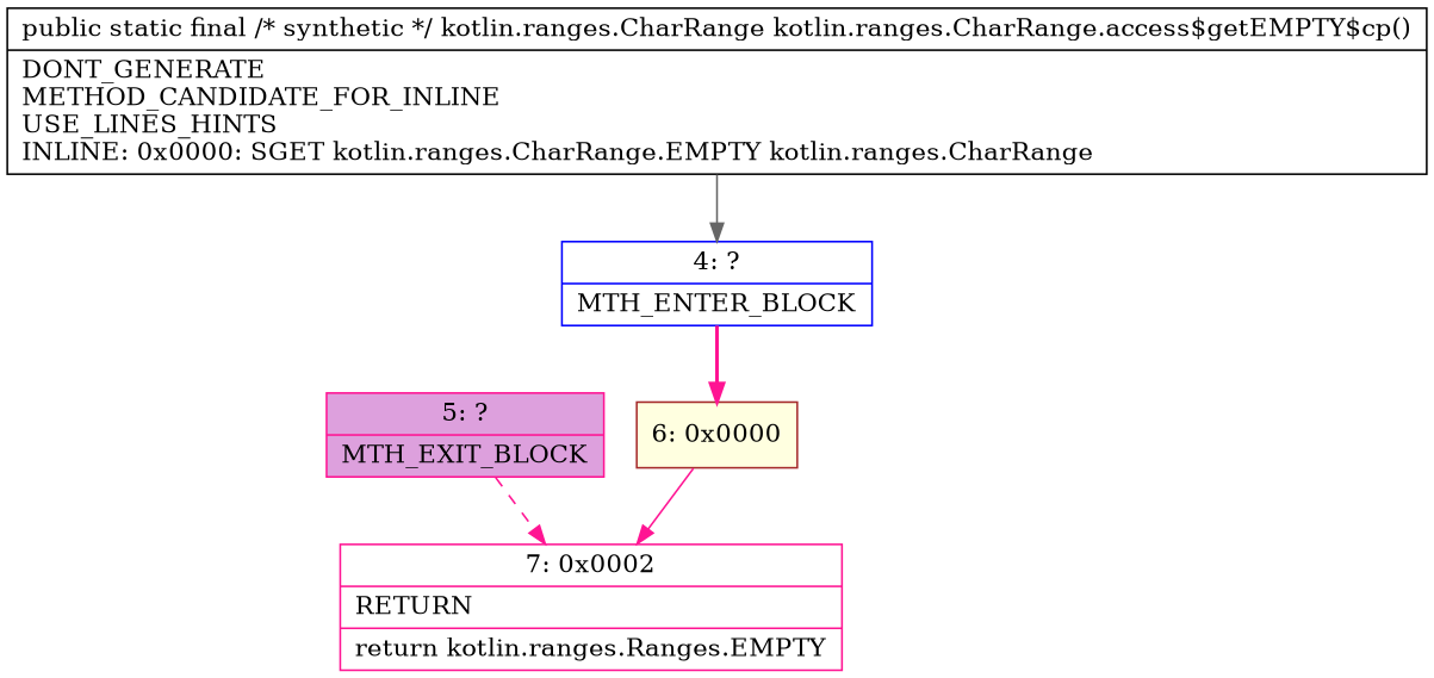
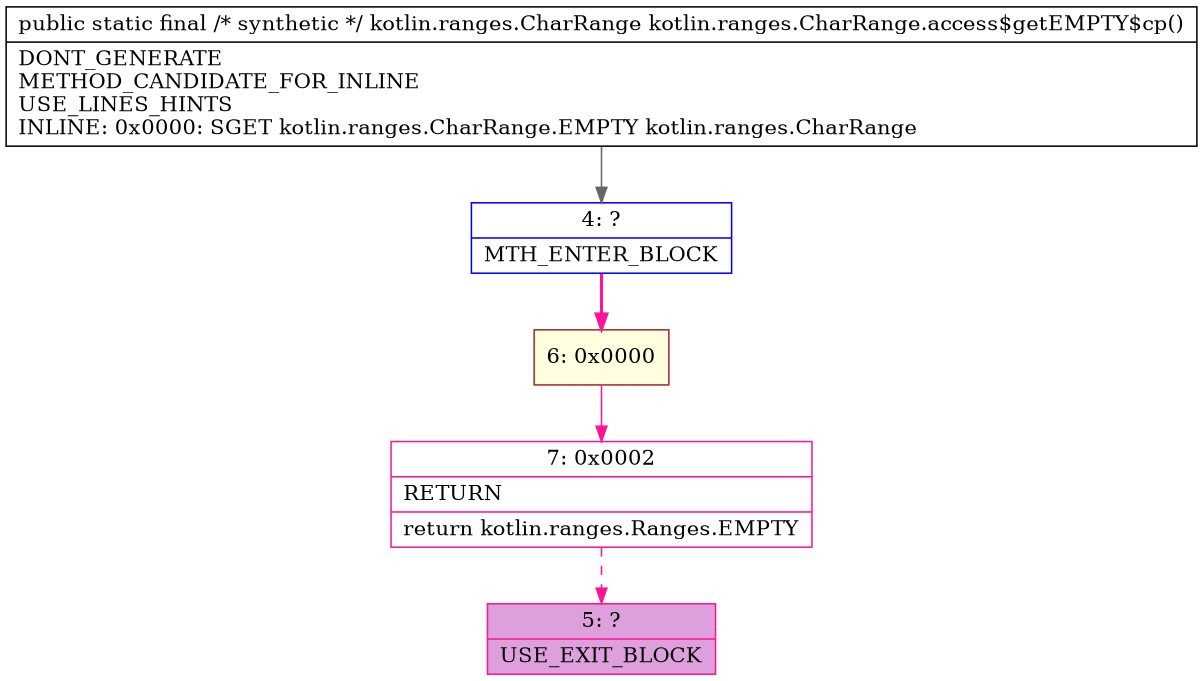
  digraph {
    node [color=deeppink fillcolor=white shape=record style=filled]
    edge [color=deeppink style=solid]
    n1 [color=blue label="{4\:\ ?|MTH_ENTER_BLOCK\l}"]
    n2 [color=brown fillcolor=lightyellow label="{6\:\ 0x0000}"]
    n3 [label="{7\:\ 0x0002|RETURN\l|return kotlin.ranges.Ranges.EMPTY\l}"]
-   n4 [fillcolor=plum label="{5\:\ ?|MTH_EXIT_BLOCK\l}"]
+   n4 [fillcolor=plum label="{5\:\ ?|USE_EXIT_BLOCK\l}"]
    n5 [color=black label="{public static final \/* synthetic *\/ kotlin.ranges.CharRange kotlin.ranges.CharRange.access$getEMPTY$cp()  | DONT_GENERATE\lMETHOD_CANDIDATE_FOR_INLINE\lUSE_LINES_HINTS\lINLINE: 0x0000: SGET   kotlin.ranges.CharRange.EMPTY kotlin.ranges.CharRange\l}"]
    n1 -> n2 [style=bold]
    n2 -> n3
-   n4 -> n3 [style=dashed]
+   n3 -> n4 [style=dashed]
    n5 -> n1 [color=gray40]
  }
